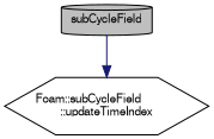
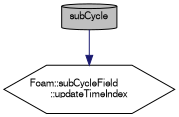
  digraph {
    rankdir=TB
    node [color=black fontname=FreeSans fontsize=10]
-   n1 [fillcolor=grey75 fontcolor=black height=0.2 label=subCycleField shape=cylinder style=filled width=0.4]
+   n1 [fillcolor=grey75 fontcolor=black height=0.2 label=subCycle shape=cylinder style=filled width=0.4]
    n2 [height=0.2 label="Foam::subCycleField\l::updateTimeIndex" shape=hexagon width=0.4]
    n1 -> n2 [color=midnightblue fontname=FreeSans fontsize=10 labelfontname=FreeSans labelfontsize=10 style=solid]
  }
